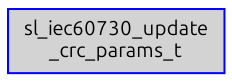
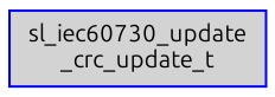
  digraph {
    rankdir=TB
    fontname=Ubuntu
-   n1 [color=blue fillcolor=lightgrey fontname=Ubuntu fontsize=10 height=0.2 label="sl_iec60730_update\l_crc_params_t" shape=record style=filled width=0.4]
+   n1 [color=blue fillcolor=lightgrey fontname=Ubuntu fontsize=10 height=0.2 label="sl_iec60730_update\l_crc_update_t" shape=record style=filled width=0.4]
  }
